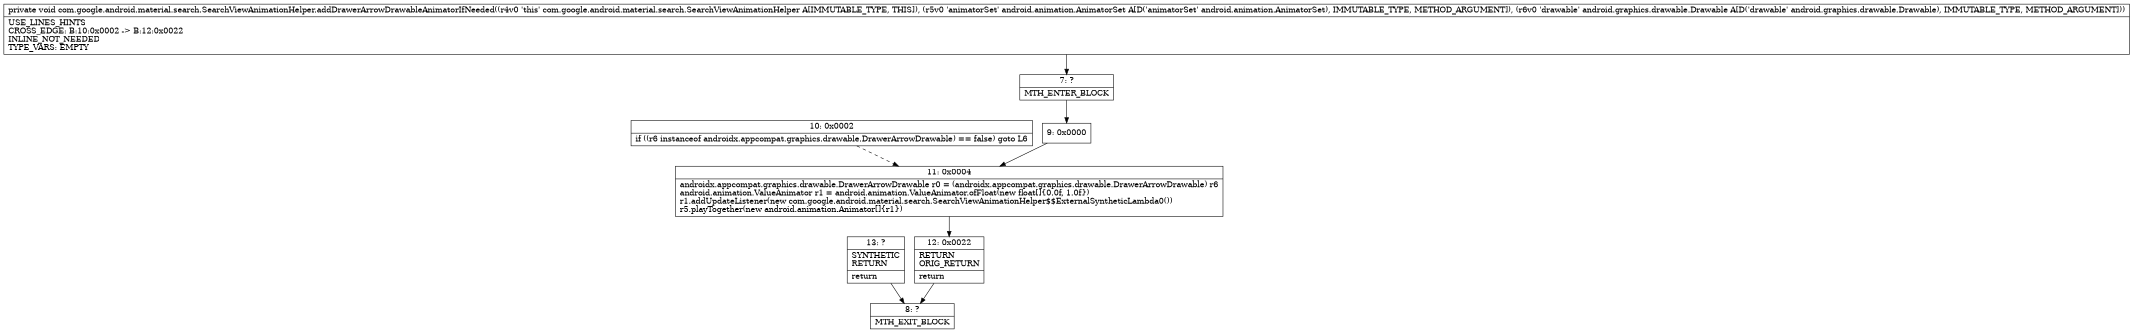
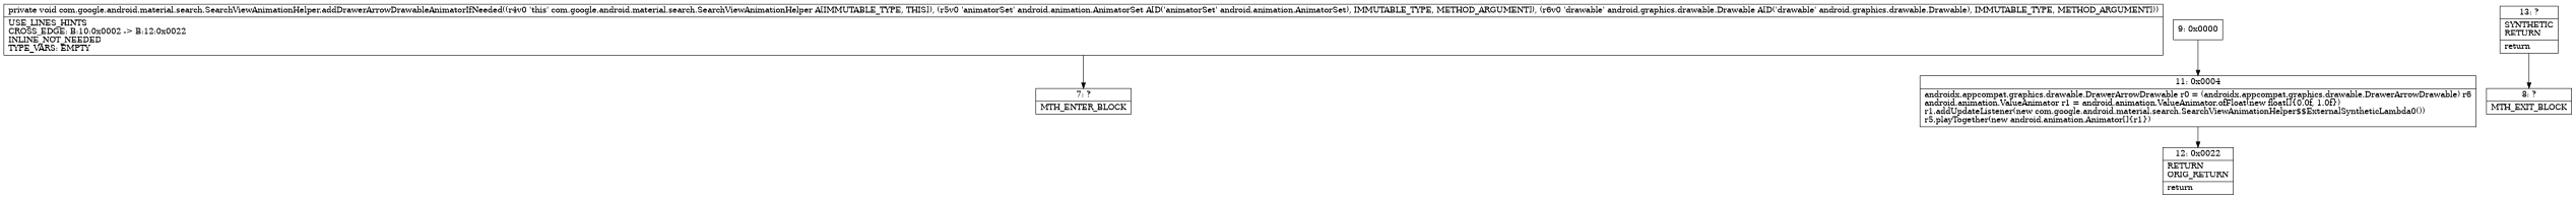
  digraph {
    node [shape=record]
    n1 [label="{7\:\ ?|MTH_ENTER_BLOCK\l}"]
    n2 [label="{9\:\ 0x0000}"]
    n3 [label="{11\:\ 0x0004|androidx.appcompat.graphics.drawable.DrawerArrowDrawable r0 = (androidx.appcompat.graphics.drawable.DrawerArrowDrawable) r6\landroid.animation.ValueAnimator r1 = android.animation.ValueAnimator.ofFloat(new float[]\{0.0f, 1.0f\})\lr1.addUpdateListener(new com.google.android.material.search.SearchViewAnimationHelper$$ExternalSyntheticLambda0())\lr5.playTogether(new android.animation.Animator[]\{r1\})\l}"]
-   n4 [label="{10\:\ 0x0002|if ((r6 instanceof androidx.appcompat.graphics.drawable.DrawerArrowDrawable) == false) goto L6\l}"]
    n5 [label="{12\:\ 0x0022|RETURN\lORIG_RETURN\l|return\l}"]
    n6 [label="{13\:\ ?|SYNTHETIC\lRETURN\l|return\l}"]
    n7 [label="{8\:\ ?|MTH_EXIT_BLOCK\l}"]
    n8 [label="{private void com.google.android.material.search.SearchViewAnimationHelper.addDrawerArrowDrawableAnimatorIfNeeded((r4v0 'this' com.google.android.material.search.SearchViewAnimationHelper A[IMMUTABLE_TYPE, THIS]), (r5v0 'animatorSet' android.animation.AnimatorSet A[D('animatorSet' android.animation.AnimatorSet), IMMUTABLE_TYPE, METHOD_ARGUMENT]), (r6v0 'drawable' android.graphics.drawable.Drawable A[D('drawable' android.graphics.drawable.Drawable), IMMUTABLE_TYPE, METHOD_ARGUMENT]))  | USE_LINES_HINTS\lCROSS_EDGE: B:10:0x0002 \-\> B:12:0x0022\lINLINE_NOT_NEEDED\lTYPE_VARS: EMPTY\l}"]
-   n1 -> n2
    n2 -> n3
    n3 -> n5
-   n4 -> n3 [style=dashed]
-   n5 -> n7
    n6 -> n7
    n8 -> n1
  }
